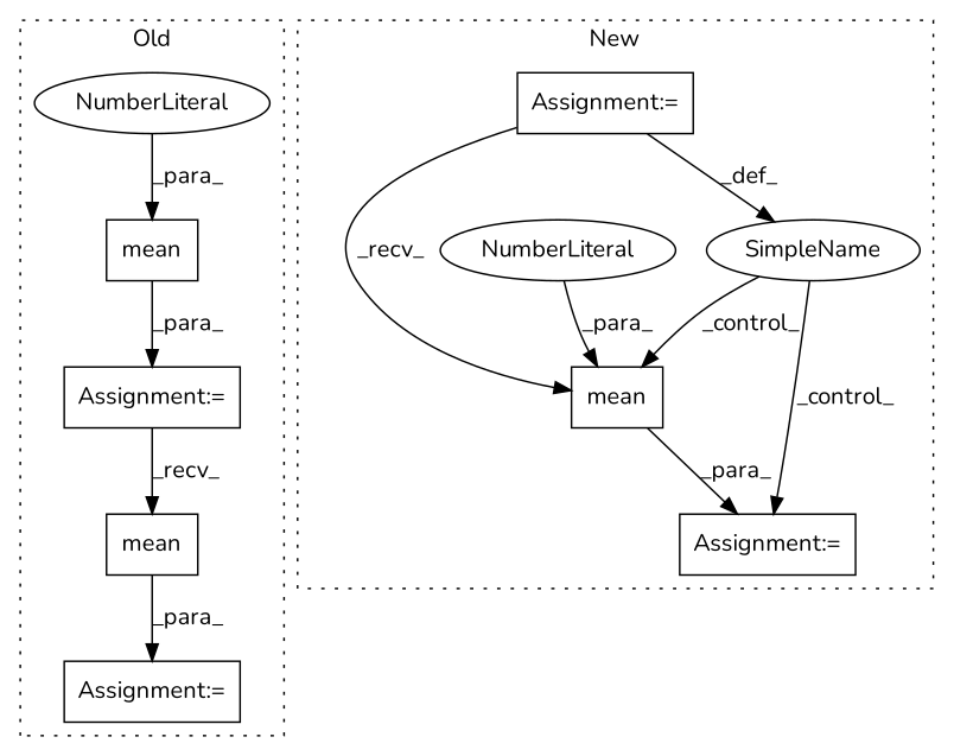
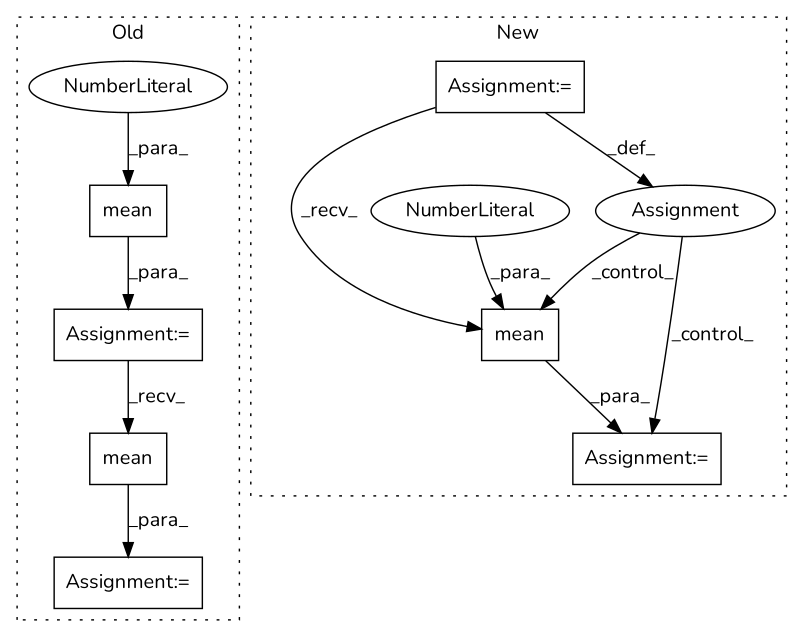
  digraph {
    fontname=Nunito
    node [a=7 l=1 shape=box fontname=Nunito]
    edge [fontname=Nunito]
    n1 [a=32 l="5,1" label=mean s="2895,2901"]
    n2 [label="Assignment:=" s=2892]
    n3 [a=34 label=NumberLiteral s=2900 shape=ellipse]
    n4 [label="Assignment:=" s=3008]
    n5 [a=32 l="5,1" label=mean s="3023,3029"]
    n6 [a=32 l="5,1" label=mean s="2479,2485"]
    n7 [label="Assignment:=" s=2508]
    n8 [a=34 label=NumberLiteral s=2484 shape=ellipse]
-   n9 [a=42 label=SimpleName shape=ellipse l=""]
+   n9 [a=42 label=Assignment shape=ellipse l=""]
    n10 [label="Assignment:=" s=2244]
    subgraph cluster_1 {
      label=Old
      style=dotted
      n1
      n2
      n3
      n4
      n5
    }
    subgraph cluster_2 {
      label=New
      style=dotted
      n6
      n7
      n8
      n9
      n10
    }
    n1 -> n2 [label=_para_]
    n2 -> n5 [label=_recv_]
    n3 -> n1 [label=_para_]
    n5 -> n4 [label=_para_]
    n6 -> n7 [label=_para_]
    n8 -> n6 [label=_para_]
    n9 -> n6 [label=_control_]
    n9 -> n7 [label=_control_]
    n10 -> n6 [label=_recv_]
    n10 -> n9 [label=_def_]
  }
